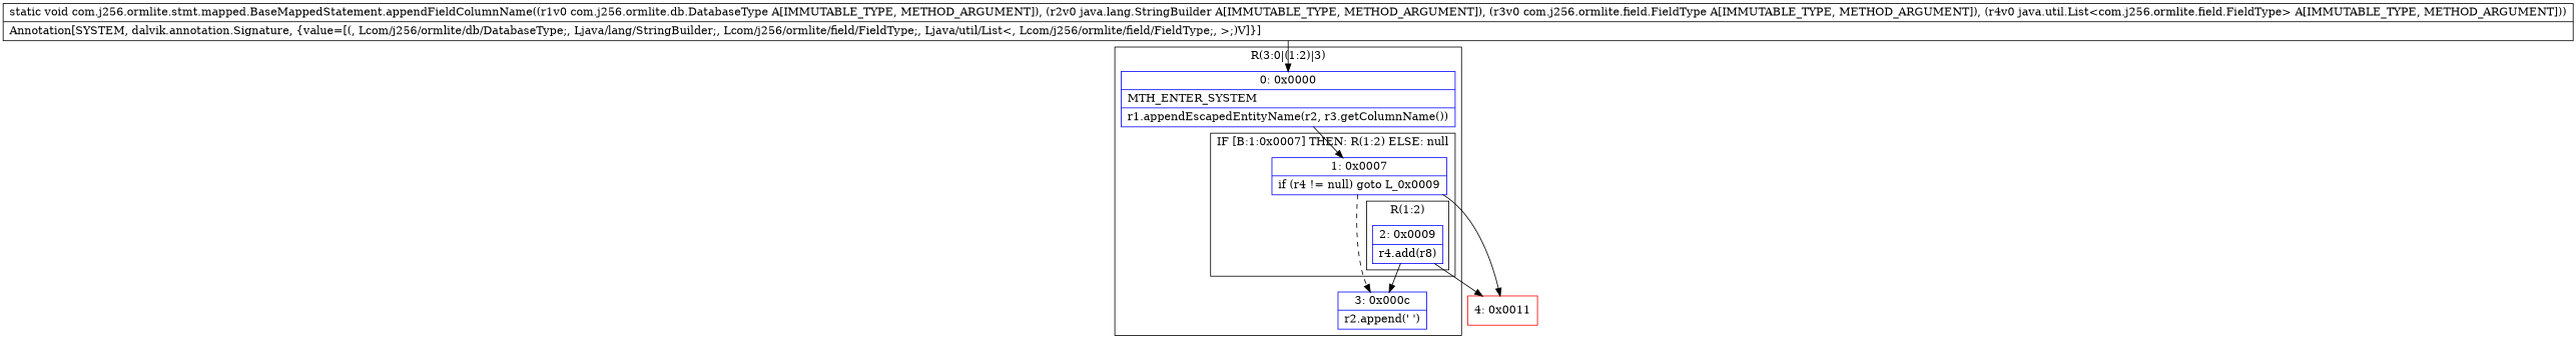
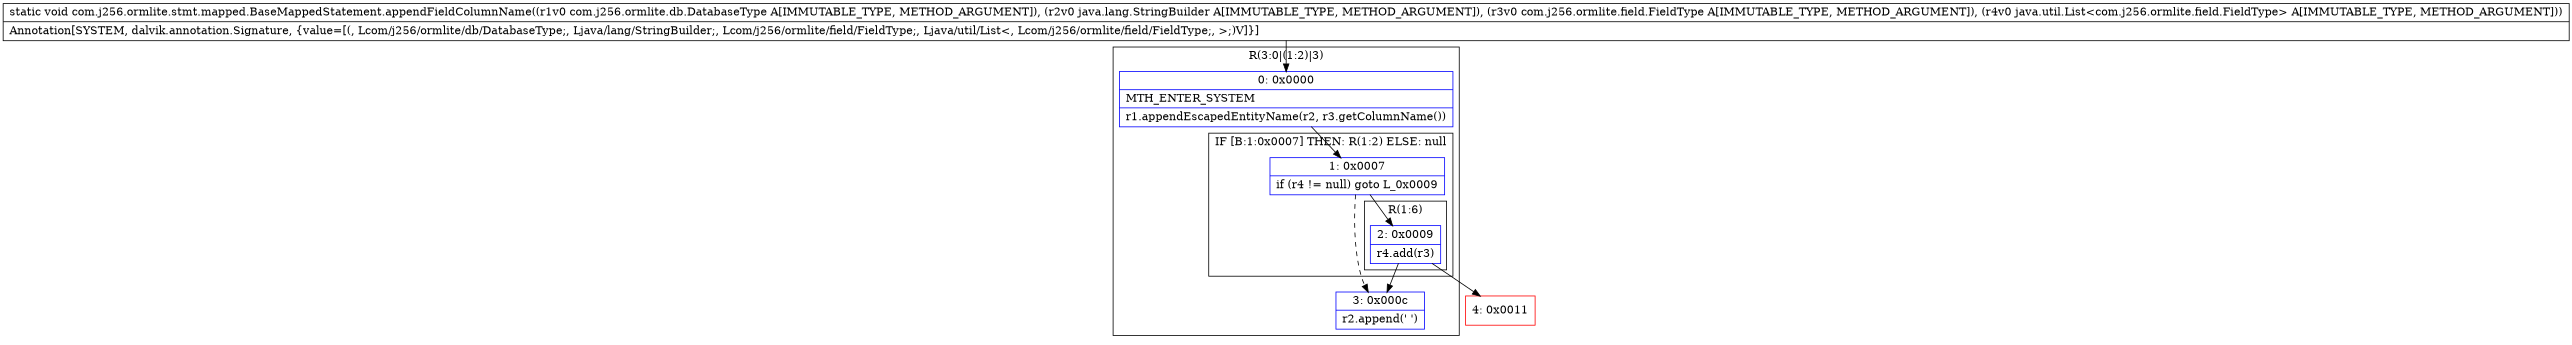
  digraph {
    node [color=blue shape=record]
-   n1 [label="{2\:\ 0x0009|r4.add(r8)\l}"]
+   n1 [label="{2\:\ 0x0009|r4.add(r3)\l}"]
    n2 [label="{1\:\ 0x0007|if (r4 != null) goto L_0x0009\l}"]
    n3 [label="{0\:\ 0x0000|MTH_ENTER_SYSTEM\l|r1.appendEscapedEntityName(r2, r3.getColumnName())\l}"]
    n4 [label="{3\:\ 0x000c|r2.append(' ')\l}"]
    n5 [color=red label="{4\:\ 0x0011}"]
    n6 [label="{static void com.j256.ormlite.stmt.mapped.BaseMappedStatement.appendFieldColumnName((r1v0 com.j256.ormlite.db.DatabaseType A[IMMUTABLE_TYPE, METHOD_ARGUMENT]), (r2v0 java.lang.StringBuilder A[IMMUTABLE_TYPE, METHOD_ARGUMENT]), (r3v0 com.j256.ormlite.field.FieldType A[IMMUTABLE_TYPE, METHOD_ARGUMENT]), (r4v0 java.util.List\<com.j256.ormlite.field.FieldType\> A[IMMUTABLE_TYPE, METHOD_ARGUMENT]))  | Annotation[SYSTEM, dalvik.annotation.Signature, \{value=[(, Lcom\/j256\/ormlite\/db\/DatabaseType;, Ljava\/lang\/StringBuilder;, Lcom\/j256\/ormlite\/field\/FieldType;, Ljava\/util\/List\<, Lcom\/j256\/ormlite\/field\/FieldType;, \>;)V]\}]\l}" color=""]
    subgraph cluster_1 {
      label="R(3:0|(1:2)|3)"
      n3
      n4
      subgraph cluster_2 {
        label="IF [B:1:0x0007] THEN: R(1:2) ELSE: null"
        n2
        subgraph cluster_3 {
-         label="R(1:2)"
+         label="R(1:6)"
          n1
        }
      }
    }
    n1 -> n4
    n1 -> n5
-   n2 -> n5
+   n2 -> n1
    n2 -> n4 [style=dashed]
    n3 -> n2
    n6 -> n3
  }
